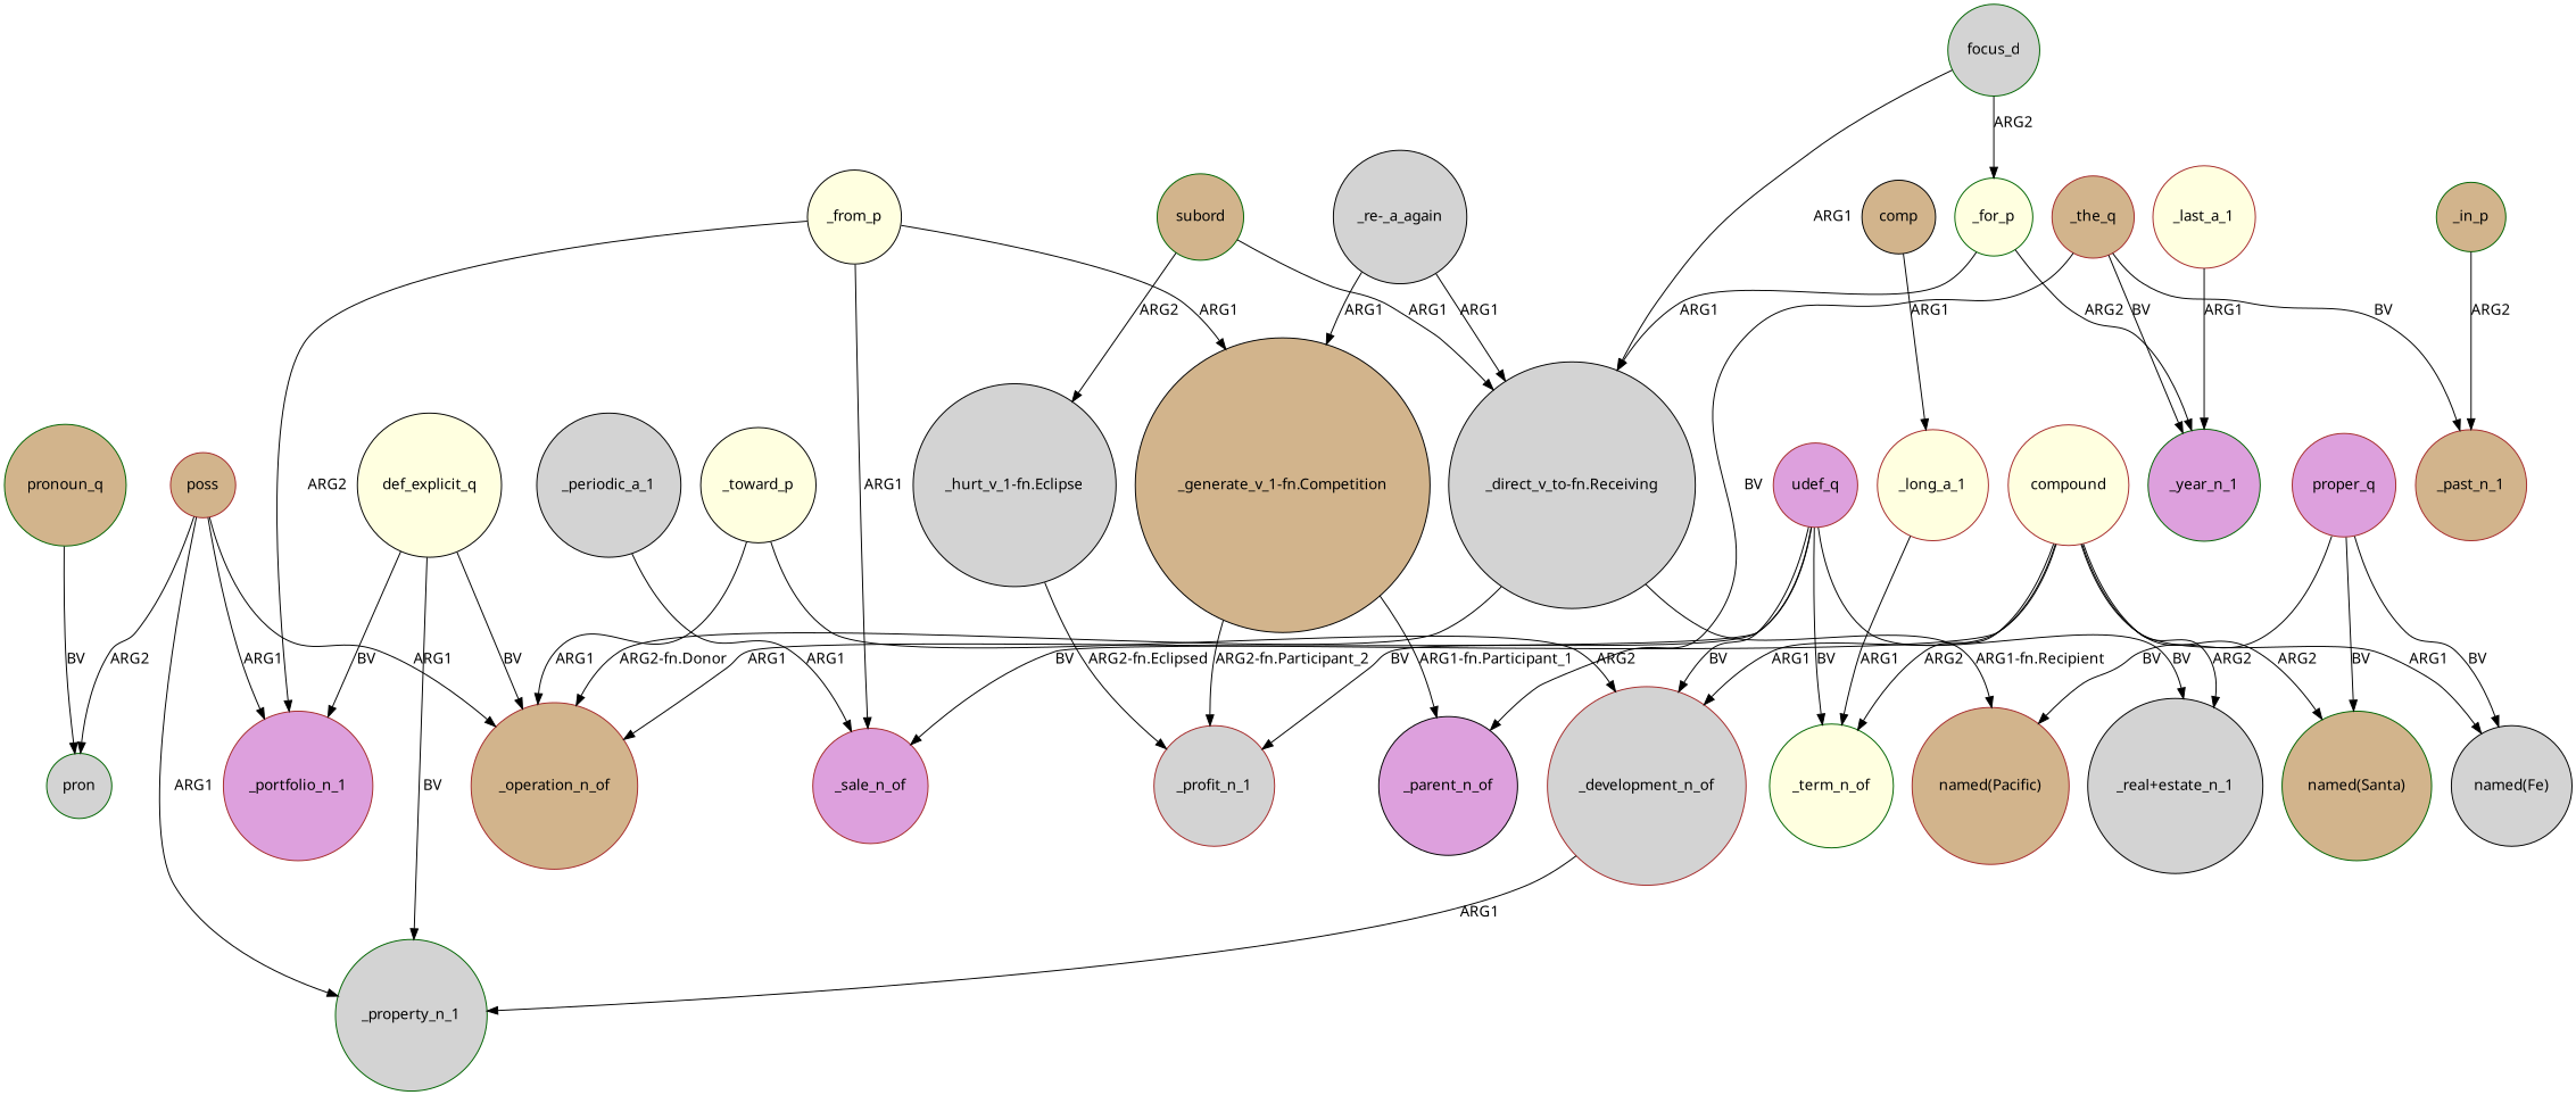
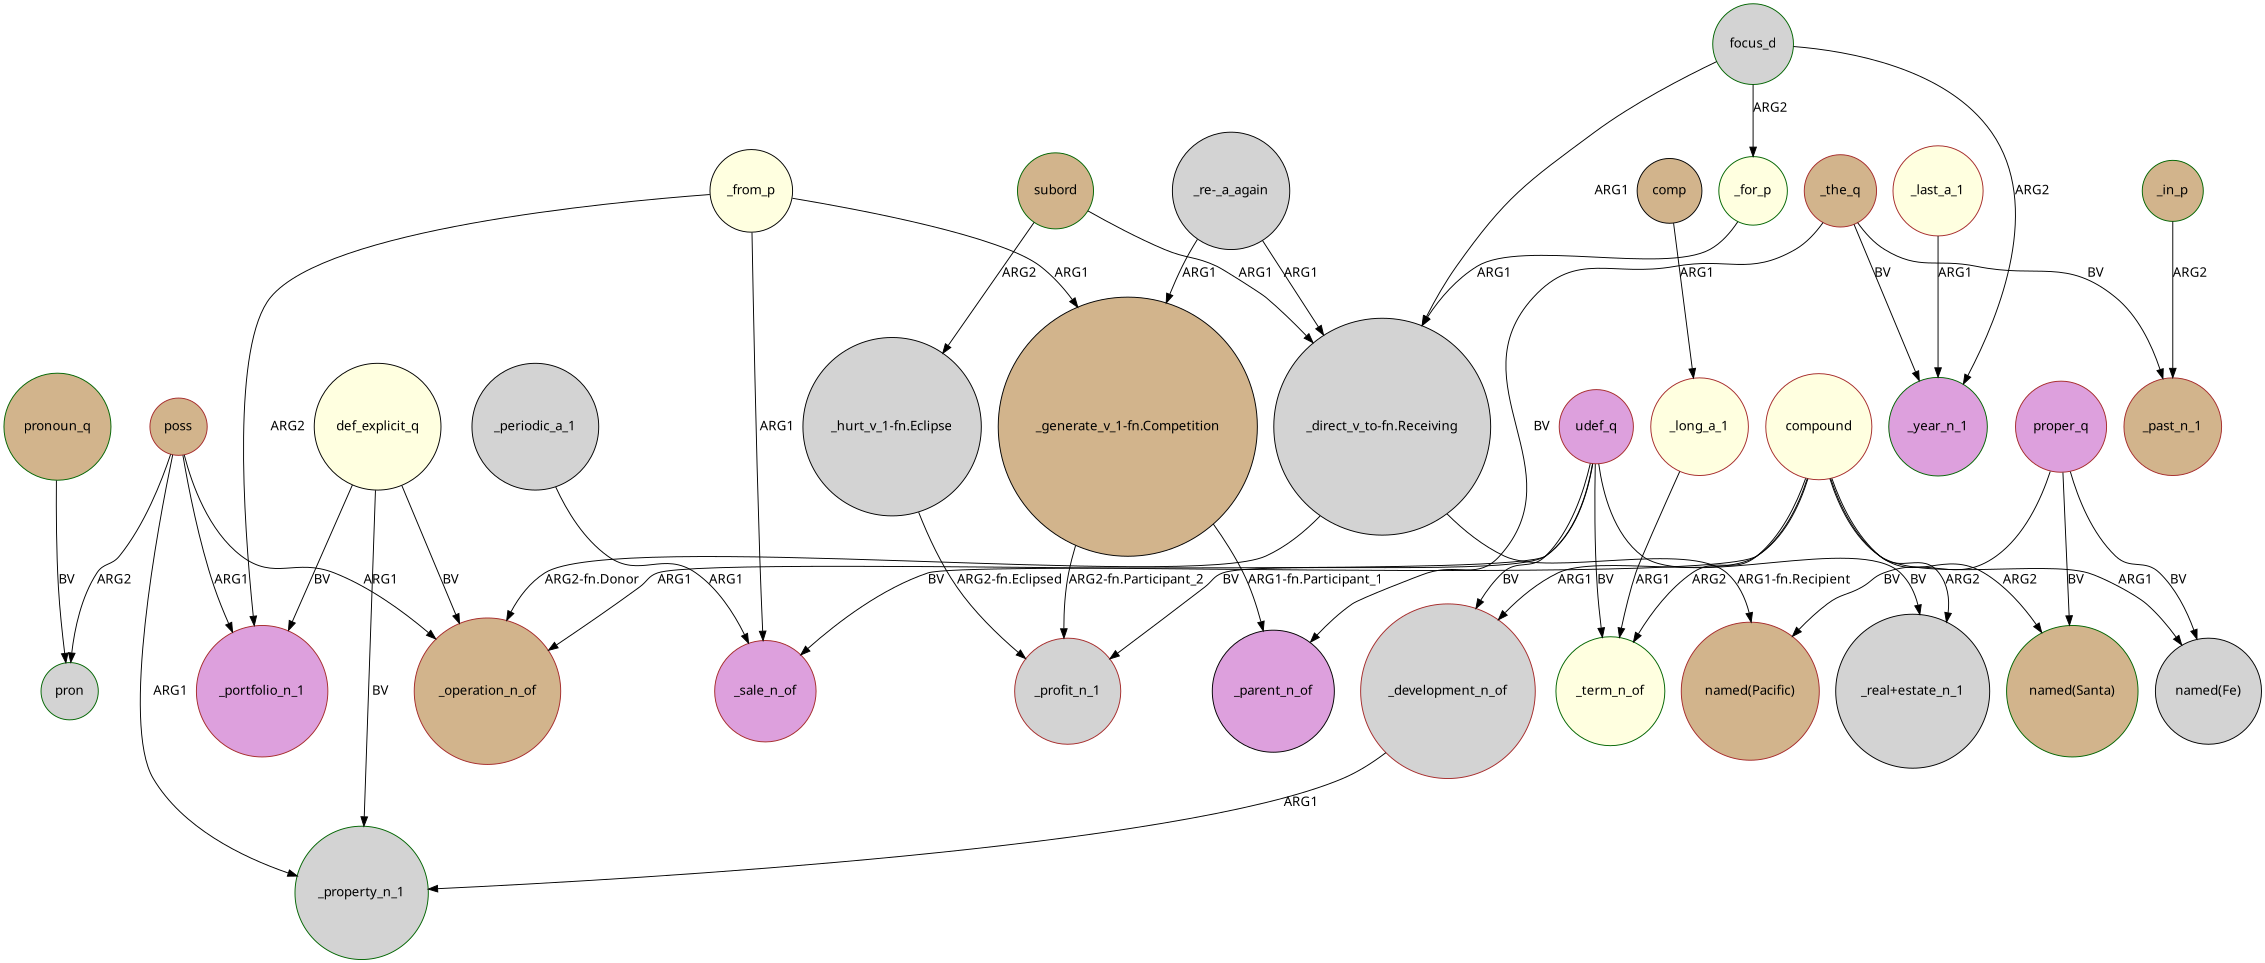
  digraph {
    fontname="Noto Sans"
    node [color=brown fillcolor=tan fontname="Noto Sans" shape=circle style=filled]
    edge [fontname="Noto Sans"]
-   _toward_p [color=black fillcolor=lightyellow]
    _operation_n_of
    _development_n_of [fillcolor=lightgrey]
    _property_n_1 [color=darkgreen fillcolor=lightgrey]
    udef_q [fillcolor=plum]
    _term_n_of [color=darkgreen fillcolor=lightyellow]
    _profit_n_1 [fillcolor=lightgrey]
    _sale_n_of [fillcolor=plum]
    "_real+estate_n_1" [color=black fillcolor=lightgrey]
    "_generate_v_1-fn.Competition" [color=black]
    _parent_n_of [color=black fillcolor=plum]
    proper_q [fillcolor=plum]
    "named(Fe)" [color=black fillcolor=lightgrey]
    "named(Santa)" [color=darkgreen]
    "named(Pacific)"
    compound [fillcolor=lightyellow]
    _the_q
    _year_n_1 [color=darkgreen fillcolor=plum]
    _past_n_1
    poss
    pron [color=darkgreen fillcolor=lightgrey]
    _portfolio_n_1 [fillcolor=plum]
    _long_a_1 [fillcolor=lightyellow]
    _from_p [color=black fillcolor=lightyellow]
    _for_p [color=darkgreen fillcolor=lightyellow]
    "_direct_v_to-fn.Receiving" [color=black fillcolor=lightgrey]
    pronoun_q [color=darkgreen]
    subord [color=darkgreen]
    "_hurt_v_1-fn.Eclipse" [color=black fillcolor=lightgrey]
    comp [color=black]
    "_re-_a_again" [color=black fillcolor=lightgrey]
    _last_a_1 [fillcolor=lightyellow]
    focus_d [color=darkgreen fillcolor=lightgrey]
    def_explicit_q [color=black fillcolor=lightyellow]
    _in_p [color=darkgreen]
    _periodic_a_1 [color=black fillcolor=lightgrey]
-   _toward_p -> _operation_n_of [label=ARG1]
-   _toward_p -> _development_n_of [label=ARG2]
    _development_n_of -> _property_n_1 [label=ARG1]
    udef_q -> _development_n_of [label=BV]
    udef_q -> _term_n_of [label=BV]
    udef_q -> _profit_n_1 [label=BV]
    udef_q -> _sale_n_of [label=BV]
    udef_q -> "_real+estate_n_1" [label=BV]
    "_generate_v_1-fn.Competition" -> _profit_n_1 [label="ARG2-fn.Participant_2"]
    "_generate_v_1-fn.Competition" -> _parent_n_of [label="ARG1-fn.Participant_1"]
    proper_q -> "named(Fe)" [label=BV]
    proper_q -> "named(Santa)" [label=BV]
    proper_q -> "named(Pacific)" [label=BV]
    compound -> _operation_n_of [label=ARG1]
    compound -> _development_n_of [label=ARG1]
    compound -> _term_n_of [label=ARG2]
    compound -> "_real+estate_n_1" [label=ARG2]
    compound -> "named(Fe)" [label=ARG1]
    compound -> "named(Santa)" [label=ARG2]
    _the_q -> _parent_n_of [label=BV]
    _the_q -> _year_n_1 [label=BV]
    _the_q -> _past_n_1 [label=BV]
    poss -> _operation_n_of [label=ARG1]
    poss -> _property_n_1 [label=ARG1]
    poss -> pron [label=ARG2]
    poss -> _portfolio_n_1 [label=ARG1]
    _long_a_1 -> _term_n_of [label=ARG1]
    _from_p -> _sale_n_of [label=ARG1]
    _from_p -> "_generate_v_1-fn.Competition" [label=ARG1]
    _from_p -> _portfolio_n_1 [label=ARG2]
-   _for_p -> _year_n_1 [label=ARG2]
+   focus_d -> _year_n_1 [label=ARG2]
    _for_p -> "_direct_v_to-fn.Receiving" [label=ARG1]
    "_direct_v_to-fn.Receiving" -> _operation_n_of [label="ARG2-fn.Donor"]
    "_direct_v_to-fn.Receiving" -> "named(Pacific)" [label="ARG1-fn.Recipient"]
    pronoun_q -> pron [label=BV]
    subord -> "_direct_v_to-fn.Receiving" [label=ARG1]
    subord -> "_hurt_v_1-fn.Eclipse" [label=ARG2]
    "_hurt_v_1-fn.Eclipse" -> _profit_n_1 [label="ARG2-fn.Eclipsed"]
    comp -> _long_a_1 [label=ARG1]
    "_re-_a_again" -> "_generate_v_1-fn.Competition" [label=ARG1]
    "_re-_a_again" -> "_direct_v_to-fn.Receiving" [label=ARG1]
    _last_a_1 -> _year_n_1 [label=ARG1]
    focus_d -> _for_p [label=ARG2]
    focus_d -> "_direct_v_to-fn.Receiving" [label=ARG1]
    def_explicit_q -> _operation_n_of [label=BV]
    def_explicit_q -> _property_n_1 [label=BV]
    def_explicit_q -> _portfolio_n_1 [label=BV]
    _in_p -> _past_n_1 [label=ARG2]
    _periodic_a_1 -> _sale_n_of [label=ARG1]
  }
